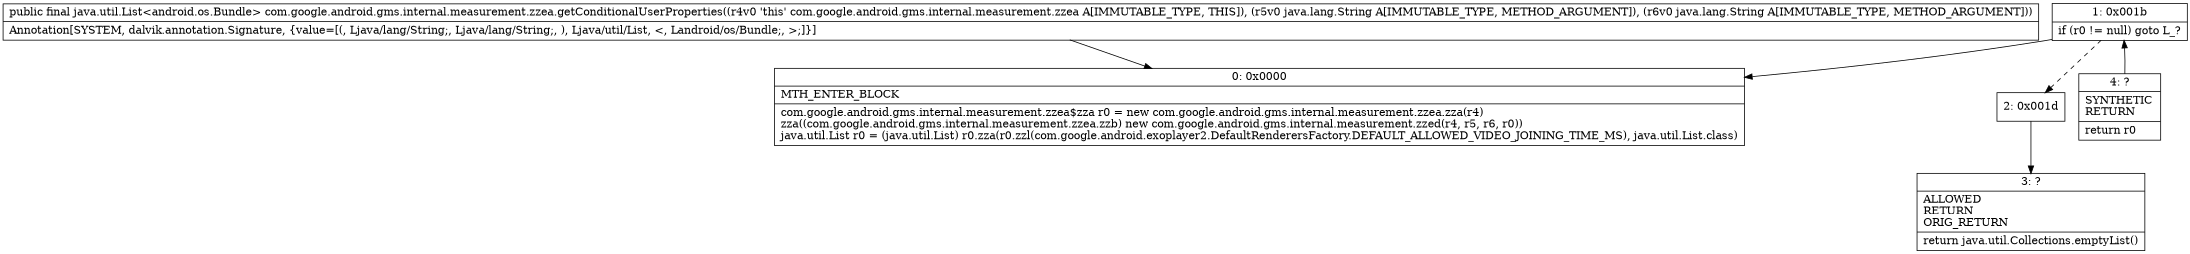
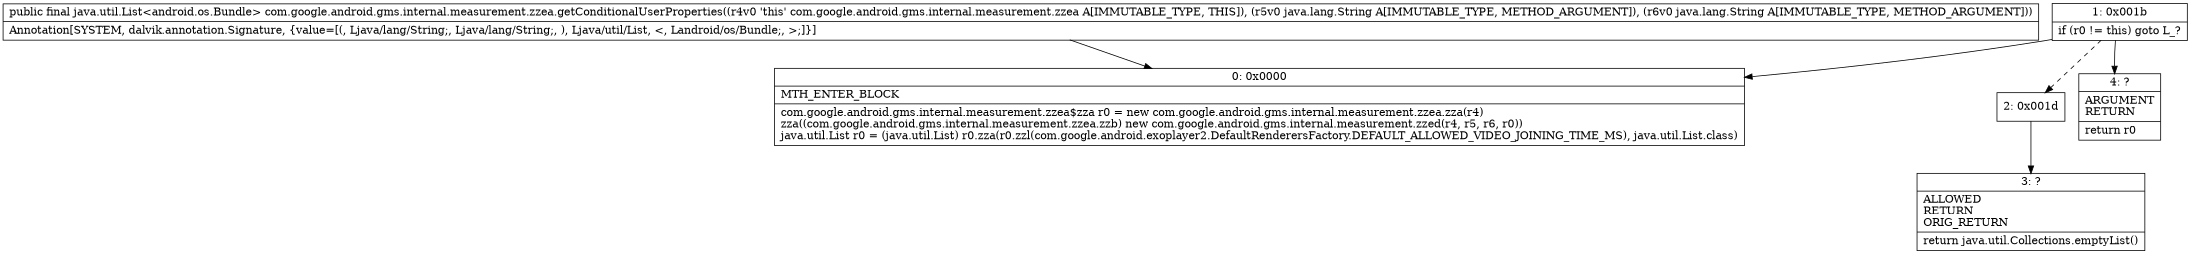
  digraph {
    node [shape=record]
    n1 [label="{0\:\ 0x0000|MTH_ENTER_BLOCK\l|com.google.android.gms.internal.measurement.zzea$zza r0 = new com.google.android.gms.internal.measurement.zzea.zza(r4)\lzza((com.google.android.gms.internal.measurement.zzea.zzb) new com.google.android.gms.internal.measurement.zzed(r4, r5, r6, r0))\ljava.util.List r0 = (java.util.List) r0.zza(r0.zzl(com.google.android.exoplayer2.DefaultRenderersFactory.DEFAULT_ALLOWED_VIDEO_JOINING_TIME_MS), java.util.List.class)\l}"]
-   n2 [label="{1\:\ 0x001b|if (r0 != null) goto L_?\l}"]
+   n2 [label="{1\:\ 0x001b|if (r0 != this) goto L_?\l}"]
    n3 [label="{2\:\ 0x001d}"]
-   n4 [label="{4\:\ ?|SYNTHETIC\lRETURN\l|return r0\l}"]
+   n4 [label="{4\:\ ?|ARGUMENT\lRETURN\l|return r0\l}"]
    n5 [label="{3\:\ ?|ALLOWED\lRETURN\lORIG_RETURN\l|return java.util.Collections.emptyList()\l}"]
    n6 [label="{public final java.util.List\<android.os.Bundle\> com.google.android.gms.internal.measurement.zzea.getConditionalUserProperties((r4v0 'this' com.google.android.gms.internal.measurement.zzea A[IMMUTABLE_TYPE, THIS]), (r5v0 java.lang.String A[IMMUTABLE_TYPE, METHOD_ARGUMENT]), (r6v0 java.lang.String A[IMMUTABLE_TYPE, METHOD_ARGUMENT]))  | Annotation[SYSTEM, dalvik.annotation.Signature, \{value=[(, Ljava\/lang\/String;, Ljava\/lang\/String;, ), Ljava\/util\/List, \<, Landroid\/os\/Bundle;, \>;]\}]\l}"]
    n2 -> n1
    n2 -> n3 [style=dashed]
-   n4 -> n2
+   n2 -> n4
    n3 -> n5
    n6 -> n1
  }
